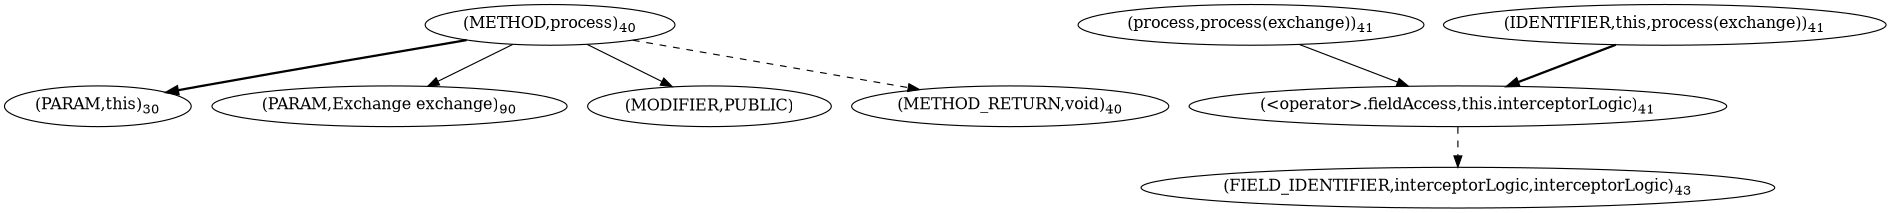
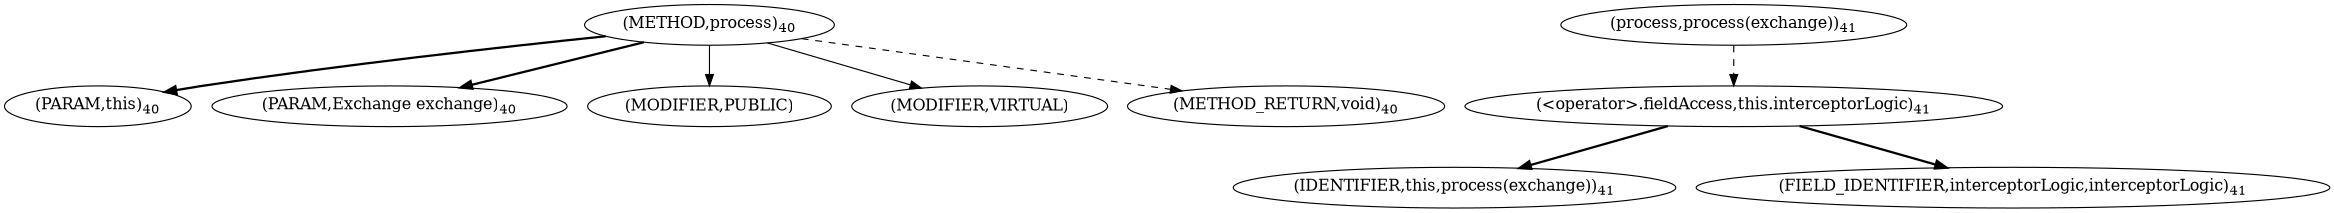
  digraph {
    edge [style=bold]
    n1 [label=<(METHOD,process)<SUB>40</SUB>>]
-   n2 [label=<(PARAM,this)<SUB>30</SUB>>]
-   n3 [label=<(PARAM,Exchange exchange)<SUB>90</SUB>>]
+   n2 [label=<(PARAM,this)<SUB>40</SUB>>]
+   n3 [label=<(PARAM,Exchange exchange)<SUB>40</SUB>>]
    n4 [label=<(MODIFIER,PUBLIC)>]
+   n5 [label=<(MODIFIER,VIRTUAL)>]
    n6 [label=<(METHOD_RETURN,void)<SUB>40</SUB>>]
    n7 [label=<(process,process(exchange))<SUB>41</SUB>>]
    n8 [label=<(&lt;operator&gt;.fieldAccess,this.interceptorLogic)<SUB>41</SUB>>]
    n9 [label=<(IDENTIFIER,this,process(exchange))<SUB>41</SUB>>]
-   n10 [label=<(FIELD_IDENTIFIER,interceptorLogic,interceptorLogic)<SUB>43</SUB>>]
+   n10 [label=<(FIELD_IDENTIFIER,interceptorLogic,interceptorLogic)<SUB>41</SUB>>]
    n1 -> n2
-   n1 -> n3 [style=solid]
+   n1 -> n3
    n1 -> n4 [style=solid]
+   n1 -> n5 [style=solid]
    n1 -> n6 [style=dashed]
-   n7 -> n8 [style=solid]
-   n9 -> n8
-   n8 -> n10 [style=dashed]
+   n7 -> n8 [style=dashed]
+   n8 -> n9
+   n8 -> n10
  }
